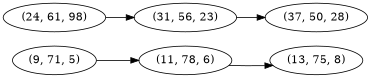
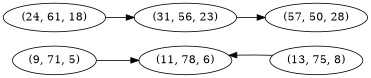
  digraph {
    rankdir=LR
    n1 [label="(9, 71, 5)"]
    "(11, 78, 6)"
    "(13, 75, 8)"
-   "(24, 61, 18)" [label="(24, 61, 98)"]
+   "(24, 61, 18)"
    "(31, 56, 23)"
-   "(37, 50, 28)"
+   "(37, 50, 28)" [label="(57, 50, 28)"]
    n1 -> "(11, 78, 6)"
-   "(11, 78, 6)" -> "(13, 75, 8)"
+   "(13, 75, 8)" -> "(11, 78, 6)"
    "(24, 61, 18)" -> "(31, 56, 23)"
    "(31, 56, 23)" -> "(37, 50, 28)"
  }
